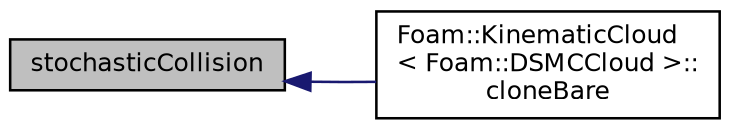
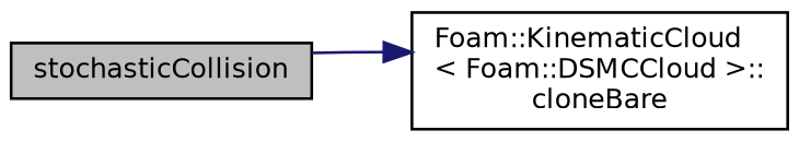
  digraph {
    rankdir=LR
    node [color=black fontname=Helvetica fontsize=10 shape=record]
    n1 [fillcolor=grey75 fontcolor=black height=0.2 label=stochasticCollision style=filled width=0.4]
    n2 [height=0.2 label="Foam::KinematicCloud\l\< Foam::DSMCCloud \>::\lcloneBare" width=0.4]
-   n1 -> n2 [color=midnightblue dir=back fontname=Helvetica fontsize=10 labelfontname=Helvetica labelfontsize=10 style=solid]
+   n2 -> n1 [color=midnightblue dir=back fontname=Helvetica fontsize=10 labelfontname=Helvetica labelfontsize=10 style=solid]
  }
